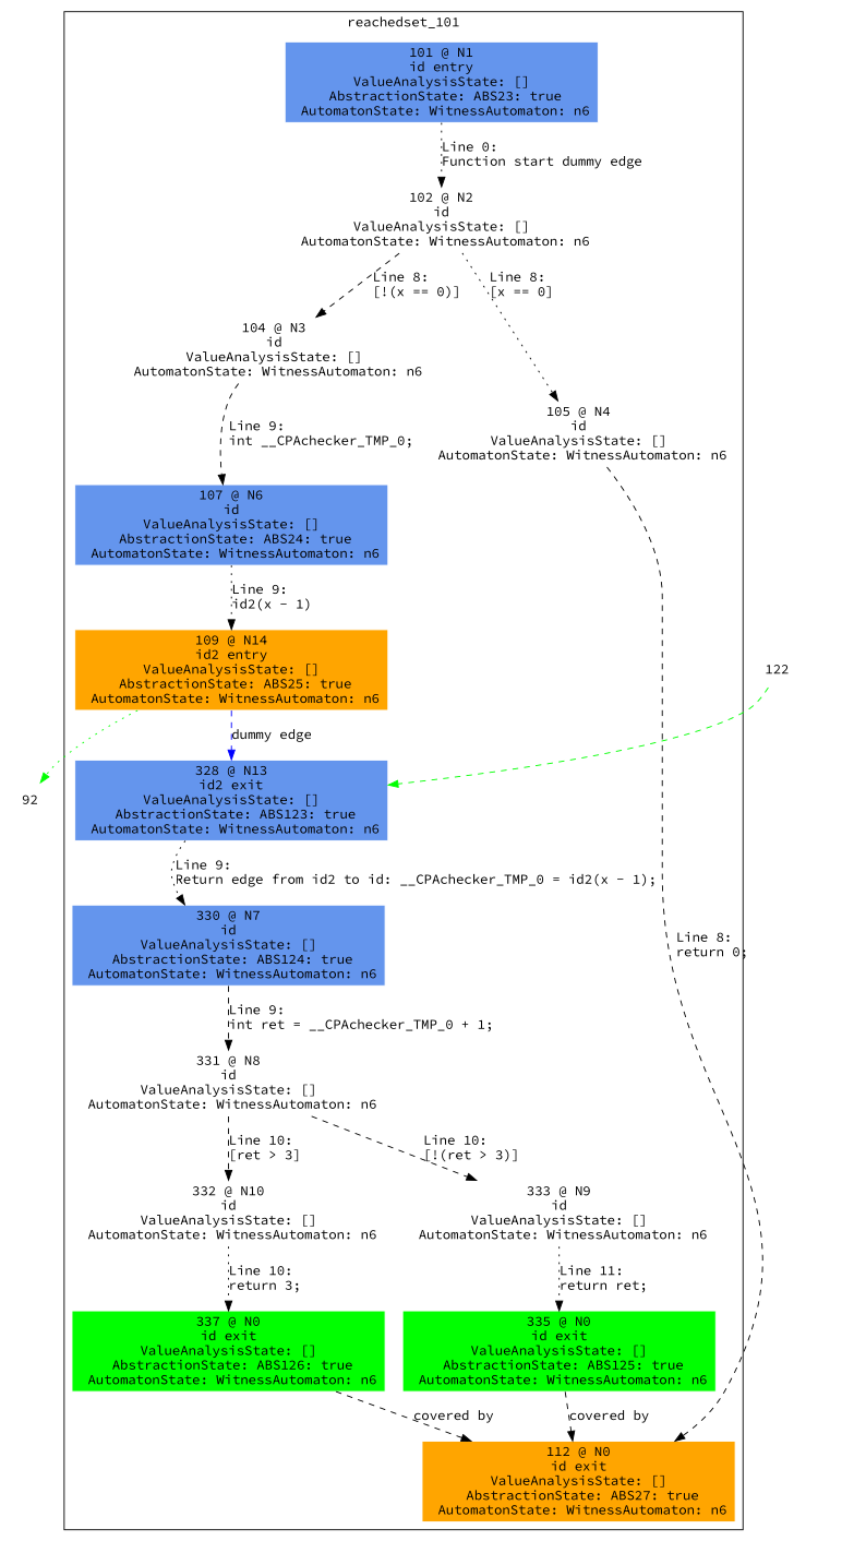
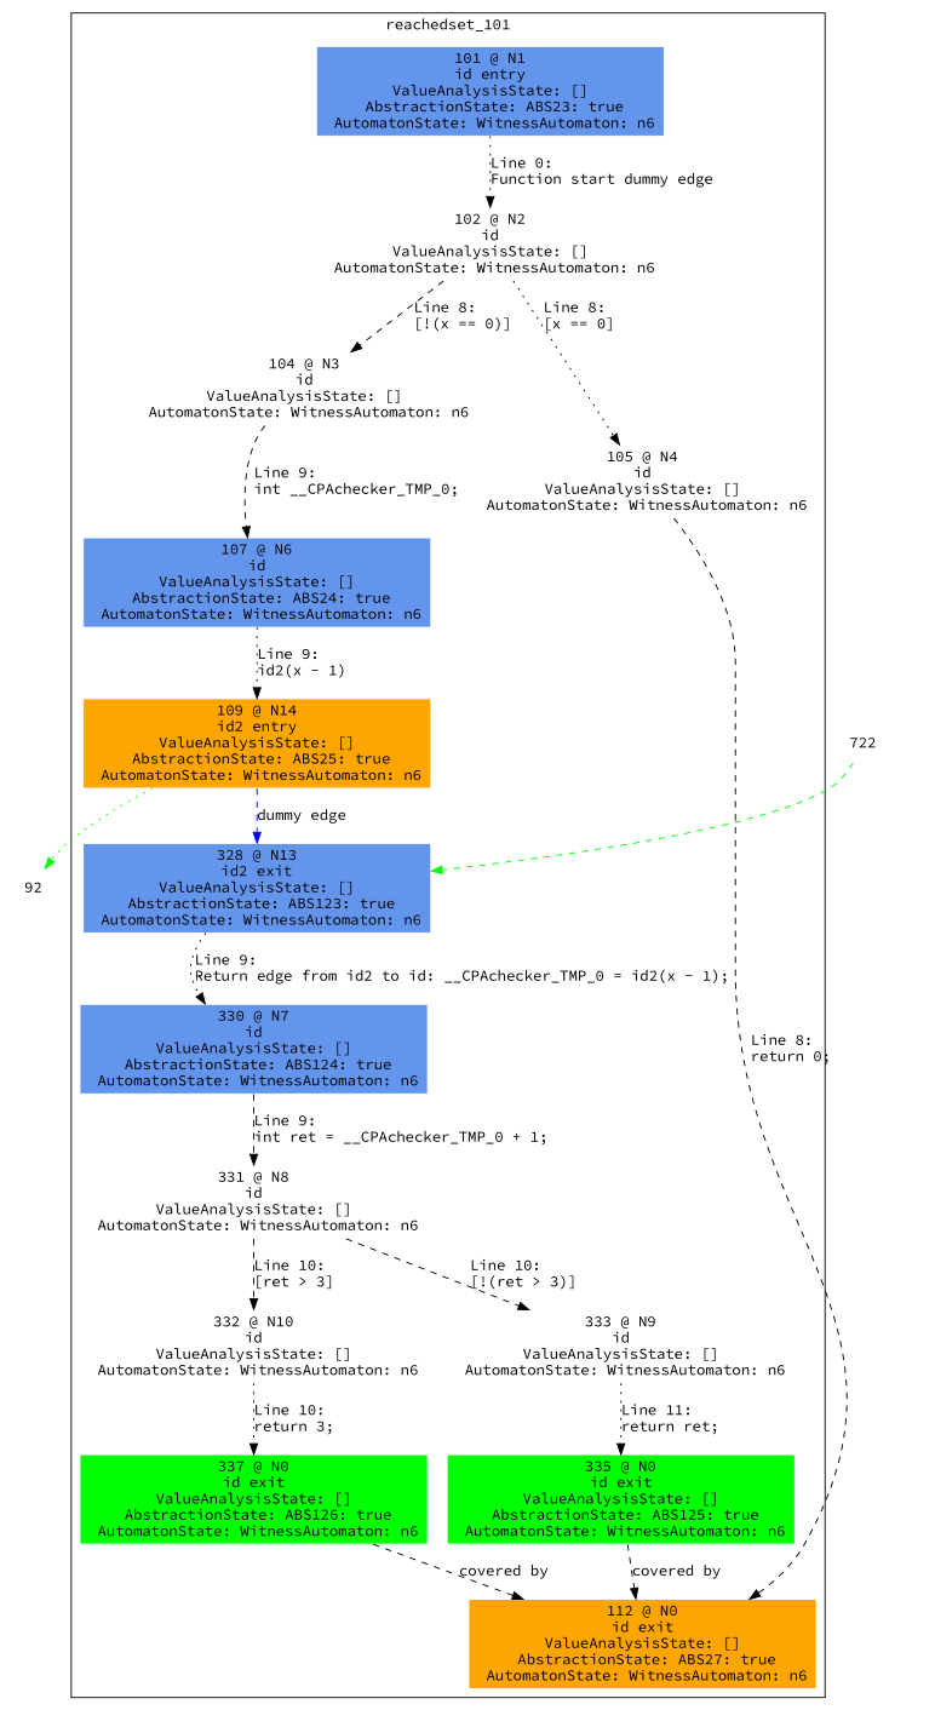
  digraph {
    fontname="Source Code Pro"
    node [color=white shape=box style=filled fontname="Source Code Pro"]
    edge [style=dashed fontname="Source Code Pro"]
    n1 [fillcolor=cornflowerblue label="101 @ N1\nid entry\nValueAnalysisState: []\n AbstractionState: ABS23: true\n AutomatonState: WitnessAutomaton: n6\n"]
    n2 [label="102 @ N2\nid\nValueAnalysisState: []\n AutomatonState: WitnessAutomaton: n6\n"]
    n3 [label="105 @ N4\nid\nValueAnalysisState: []\n AutomatonState: WitnessAutomaton: n6\n"]
    n4 [label="104 @ N3\nid\nValueAnalysisState: []\n AutomatonState: WitnessAutomaton: n6\n"]
    n5 [fillcolor=orange label="112 @ N0\nid exit\nValueAnalysisState: []\n AbstractionState: ABS27: true\n AutomatonState: WitnessAutomaton: n6\n"]
    n6 [fillcolor=cornflowerblue label="107 @ N6\nid\nValueAnalysisState: []\n AbstractionState: ABS24: true\n AutomatonState: WitnessAutomaton: n6\n"]
    n7 [fillcolor=orange label="109 @ N14\nid2 entry\nValueAnalysisState: []\n AbstractionState: ABS25: true\n AutomatonState: WitnessAutomaton: n6\n"]
    n8 [fillcolor=cornflowerblue label="328 @ N13\nid2 exit\nValueAnalysisState: []\n AbstractionState: ABS123: true\n AutomatonState: WitnessAutomaton: n6\n"]
    n9 [fillcolor=cornflowerblue label="330 @ N7\nid\nValueAnalysisState: []\n AbstractionState: ABS124: true\n AutomatonState: WitnessAutomaton: n6\n"]
    n10 [label="331 @ N8\nid\nValueAnalysisState: []\n AutomatonState: WitnessAutomaton: n6\n"]
    n11 [label="333 @ N9\nid\nValueAnalysisState: []\n AutomatonState: WitnessAutomaton: n6\n"]
    n12 [label="332 @ N10\nid\nValueAnalysisState: []\n AutomatonState: WitnessAutomaton: n6\n"]
    n13 [fillcolor=green label="335 @ N0\nid exit\nValueAnalysisState: []\n AbstractionState: ABS125: true\n AutomatonState: WitnessAutomaton: n6\n"]
    n14 [fillcolor=green label="337 @ N0\nid exit\nValueAnalysisState: []\n AbstractionState: ABS126: true\n AutomatonState: WitnessAutomaton: n6\n"]
    92
-   122
+   122 [label=722]
    subgraph cluster_1 {
      label=reachedset_101
      n1
      n2
      n3
      n4
      n5
      n6
      n7
      n8
      n9
      n10
      n11
      n12
      n13
      n14
    }
    n1 -> n2 [label="Line 0: \lFunction start dummy edge\l" style=dotted]
    n2 -> n3 [label="Line 8: \l[x == 0]\l" style=dotted]
    n2 -> n4 [label="Line 8: \l[!(x == 0)]\l"]
    n3 -> n5 [label="Line 8: \lreturn 0;\l"]
    n4 -> n6 [label="Line 9: \lint __CPAchecker_TMP_0;\l"]
    n6 -> n7 [label="Line 9: \lid2(x - 1)\l" style=dotted]
    n7 -> n8 [color=blue label="dummy edge"]
    n7 -> 92 [color=green style=dotted]
    n8 -> n9 [label="Line 9: \lReturn edge from id2 to id: __CPAchecker_TMP_0 = id2(x - 1);\l" style=dotted]
    n9 -> n10 [label="Line 9: \lint ret = __CPAchecker_TMP_0 + 1;\l"]
    n10 -> n11 [label="Line 10: \l[!(ret > 3)]\l"]
    n10 -> n12 [label="Line 10: \l[ret > 3]\l"]
    n11 -> n13 [label="Line 11: \lreturn ret;\l" style=dotted]
    n12 -> n14 [label="Line 10: \lreturn 3;\l" style=dotted]
    n13 -> n5 [label="covered by" weight=0]
    n14 -> n5 [label="covered by" weight=0]
    122 -> n8 [color=green]
  }
